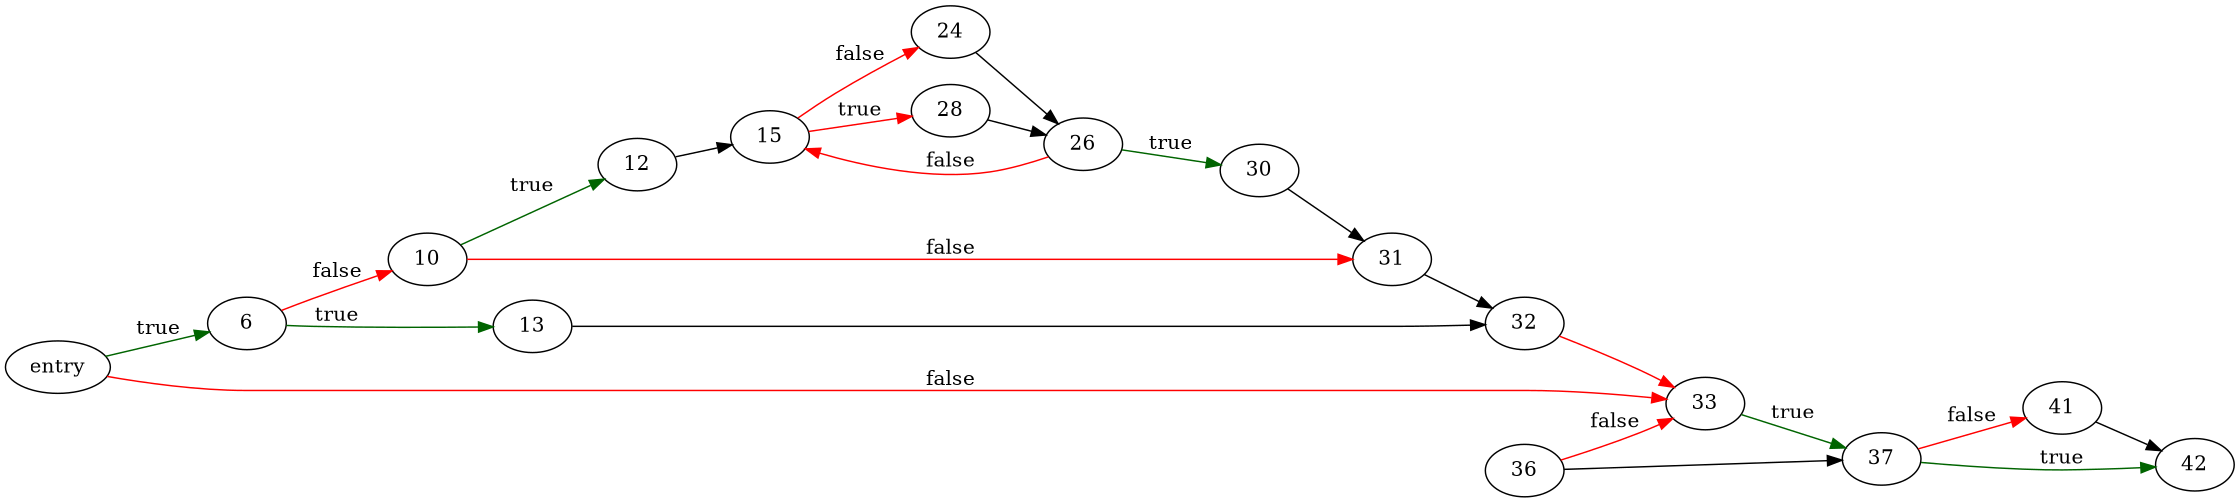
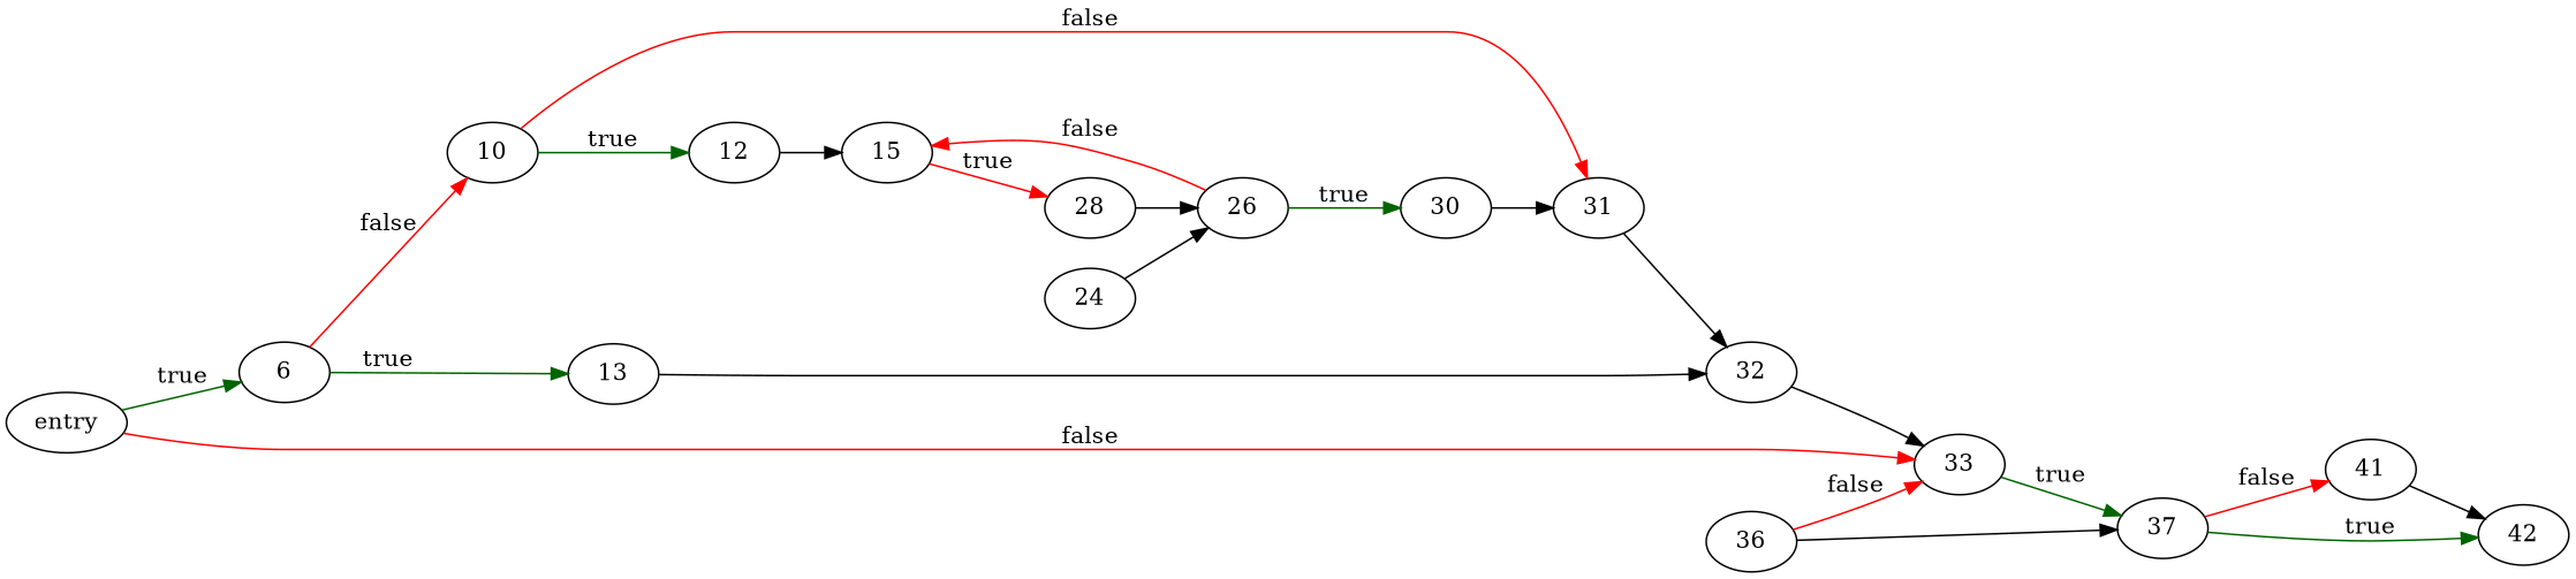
  digraph {
    rankdir=LR
    n1 [label=entry]
    6
    33
    10
    13
    37
    12
    31
    32
    15
    24
    28
    26
    30
    36
    41
    42
    n1 -> 6 [color=darkgreen label=true]
    n1 -> 33 [color=red label=false]
    6 -> 10 [color=red label=false]
    6 -> 13 [color=darkgreen label=true]
    33 -> 37 [color=darkgreen label=true]
    10 -> 12 [color=darkgreen label=true]
    10 -> 31 [color=red label=false]
    13 -> 32
    37 -> 41 [color=red label=false]
    37 -> 42 [color=darkgreen label=true]
    12 -> 15
    31 -> 32
-   32 -> 33 [color=red]
-   15 -> 24 [color=red label=false]
+   32 -> 33
    15 -> 28 [color=red label=true]
    24 -> 26
    28 -> 26
    26 -> 15 [color=red label=false]
    26 -> 30 [color=darkgreen label=true]
    30 -> 31
    36 -> 33 [color=red label=false]
    36 -> 37
    41 -> 42
  }
